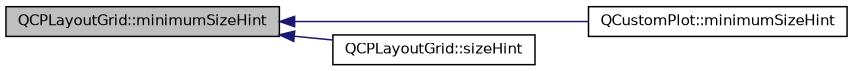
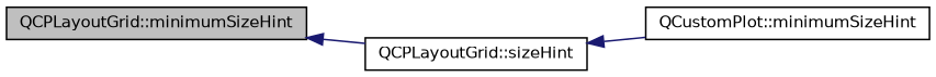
  digraph {
    rankdir=LR
    node [color=black fillcolor=white fontname=Helvetica fontsize=10 shape=record style=filled]
    edge [color=midnightblue dir=back fontname=Helvetica fontsize=10 labelfontname=Helvetica labelfontsize=10 style=solid]
    n1 [fillcolor=grey75 fontcolor=black height=0.2 label="QCPLayoutGrid::minimumSizeHint" width=0.4]
    n2 [height=0.2 label="QCustomPlot::minimumSizeHint" width=0.4]
    n3 [height=0.2 label="QCPLayoutGrid::sizeHint" width=0.4]
-   n1 -> n2
+   n3 -> n2
    n1 -> n3
  }
